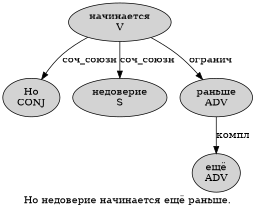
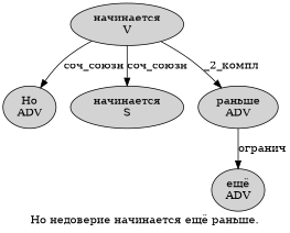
  digraph {
    label="Но недоверие начинается ещё раньше."
    node [fillcolor=lightgray penwidth=1 shape=ellipse style=filled]
-   n1 [label="Но\nCONJ"]
+   n1 [label="Но\nADV"]
    n2 [label="начинается\nV"]
-   n3 [label="недоверие\nS"]
+   n3 [label="начинается\nS"]
    n4 [label="раньше\nADV"]
    n5 [label="ещё\nADV"]
    n2 -> n1 [label="соч_союзн"]
    n2 -> n3 [label="соч_союзн"]
-   n2 -> n4 [label="огранич"]
-   n4 -> n5 [label="компл"]
+   n2 -> n4 [label="_2_компл"]
+   n4 -> n5 [label="огранич"]
  }
